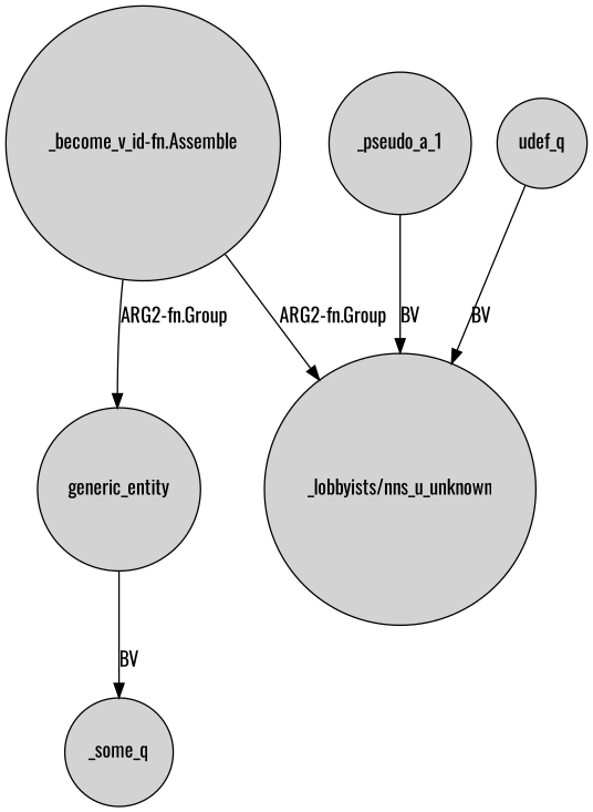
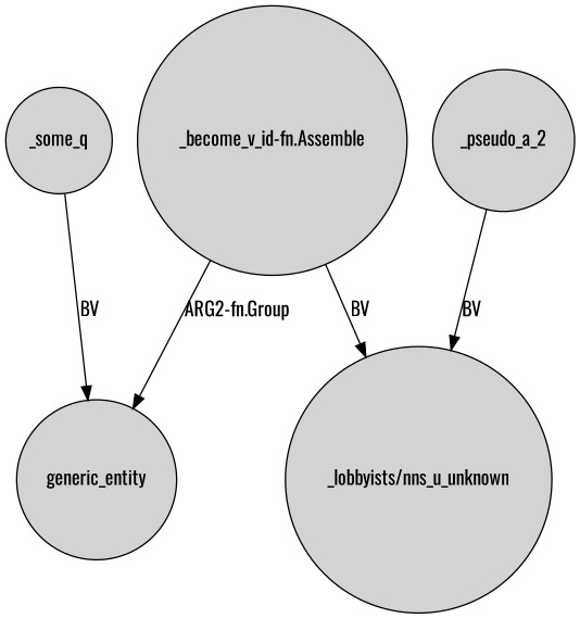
  digraph {
    fontname=Oswald
    node [fontname=Oswald shape=circle style=filled]
    edge [fontname=Oswald]
    "_become_v_id-fn.Assemble"
    generic_entity
    "_lobbyists/nns_u_unknown"
    _some_q
-   _pseudo_a_1
-   udef_q
+   _pseudo_a_1 [label=_pseudo_a_2]
    "_become_v_id-fn.Assemble" -> generic_entity [label="ARG2-fn.Group"]
-   "_become_v_id-fn.Assemble" -> "_lobbyists/nns_u_unknown" [label="ARG2-fn.Group"]
-   generic_entity -> _some_q [label=BV]
+   "_become_v_id-fn.Assemble" -> "_lobbyists/nns_u_unknown" [label=BV]
+   _some_q -> generic_entity [label=BV]
    _pseudo_a_1 -> "_lobbyists/nns_u_unknown" [label=BV]
-   udef_q -> "_lobbyists/nns_u_unknown" [label=BV]
  }
